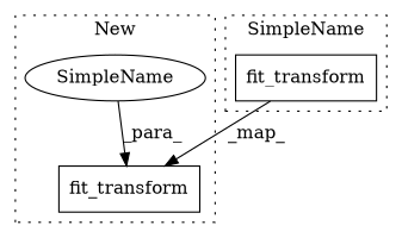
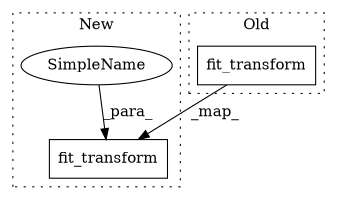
  digraph {
    node [a=32 l="14,1" shape=box]
    n1 [label=fit_transform s="1452,1467"]
    n2 [a=42 l=1 label=SimpleName s=1466 shape=ellipse]
    n3 [label=fit_transform s="836,854"]
    subgraph cluster_1 {
      label=New
      style=dotted
      n1
      n2
    }
    subgraph cluster_2 {
-     label=SimpleName
+     label=Old
      style=dotted
      n3
    }
    n2 -> n1 [label=_para_]
    n3 -> n1 [label=_map_]
  }
